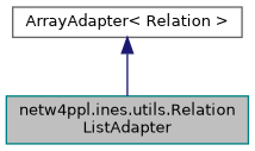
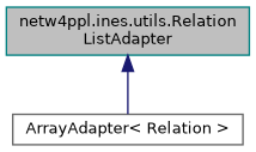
  digraph {
    node [fontname=Helvetica fontsize=10 shape=record style=filled]
    n1 [color=teal fillcolor=grey75 fontcolor=black height=0.2 label="netw4ppl.ines.utils.Relation\lListAdapter" width=0.4]
    n2 [color=gray40 fillcolor=white height=0.2 label="ArrayAdapter\< Relation \>" width=0.4]
-   n2 -> n1 [color=midnightblue dir=back fontname=Helvetica fontsize=10 labelfontname=Helvetica labelfontsize=10 style=solid]
+   n1 -> n2 [color=midnightblue dir=back fontname=Helvetica fontsize=10 labelfontname=Helvetica labelfontsize=10 style=solid]
  }
